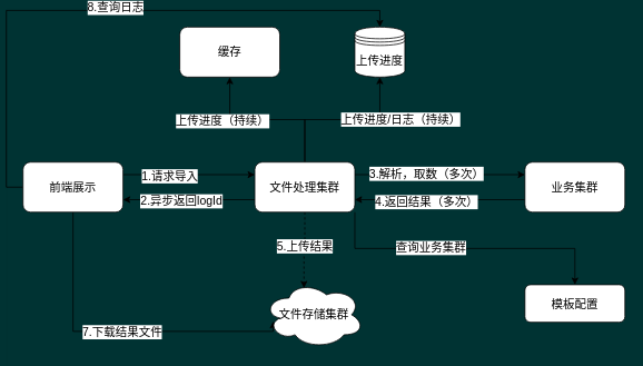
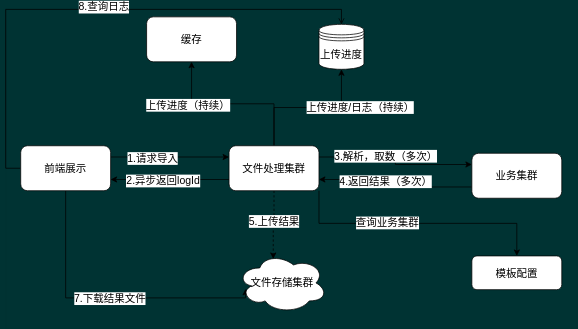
  <mxCell id="0" />
  <mxCell id="1" parent="0" />
  <mxCell id="2" style="edgeStyle=orthogonalEdgeStyle;rounded=0;orthogonalLoop=1;jettySize=auto;html=1;exitX=0;exitY=0.75;exitDx=0;exitDy=0;entryX=1;entryY=0.75;entryDx=0;entryDy=0;fontSize=14;" parent="1" source="14" target="21" edge="1"><mxGeometry relative="1" as="geometry" /></mxCell>
  <mxCell id="3" value="2.异步返回logId" style="edgeLabel;html=1;align=center;verticalAlign=middle;resizable=0;points=[];fontSize=14;" parent="2" vertex="1" connectable="0"><mxGeometry x="0.13" y="1" relative="1" as="geometry"><mxPoint as="offset" /></mxGeometry></mxCell>
  <mxCell id="4" style="edgeStyle=orthogonalEdgeStyle;rounded=0;orthogonalLoop=1;jettySize=auto;html=1;exitX=1;exitY=0.25;exitDx=0;exitDy=0;entryX=0;entryY=0.25;entryDx=0;entryDy=0;fontSize=14;" parent="1" source="14" target="24" edge="1"><mxGeometry relative="1" as="geometry" /></mxCell>
  <mxCell id="5" value="3.解析，取数（多次）" style="edgeLabel;html=1;align=center;verticalAlign=middle;resizable=0;points=[];fontSize=14;" parent="4" vertex="1" connectable="0"><mxGeometry x="-0.395" y="3" relative="1" as="geometry"><mxPoint x="23" y="1" as="offset" /></mxGeometry></mxCell>
  <mxCell id="6" style="edgeStyle=orthogonalEdgeStyle;rounded=0;orthogonalLoop=1;jettySize=auto;html=1;exitX=0.5;exitY=1;exitDx=0;exitDy=0;entryX=0.4;entryY=0.1;entryDx=0;entryDy=0;entryPerimeter=0;fontSize=14;dashed=1;" parent="1" source="14" target="26" edge="1"><mxGeometry relative="1" as="geometry" /></mxCell>
  <mxCell id="7" value="5.上传结果" style="edgeLabel;html=1;align=center;verticalAlign=middle;resizable=0;points=[];fontSize=14;" parent="6" vertex="1" connectable="0"><mxGeometry x="-0.136" y="-1" relative="1" as="geometry"><mxPoint as="offset" /></mxGeometry></mxCell>
  <mxCell id="8" style="edgeStyle=orthogonalEdgeStyle;rounded=0;orthogonalLoop=1;jettySize=auto;html=1;exitX=0.5;exitY=0;exitDx=0;exitDy=0;entryX=0.5;entryY=1;entryDx=0;entryDy=0;fontSize=14;" parent="1" source="14" target="25" edge="1"><mxGeometry relative="1" as="geometry" /></mxCell>
  <mxCell id="9" value="上传进度（持续）" style="edgeLabel;html=1;align=center;verticalAlign=middle;resizable=0;points=[];fontSize=14;" parent="8" vertex="1" connectable="0"><mxGeometry x="0.375" y="1" relative="1" as="geometry"><mxPoint x="-19" as="offset" /></mxGeometry></mxCell>
  <mxCell id="10" style="edgeStyle=orthogonalEdgeStyle;rounded=0;orthogonalLoop=1;jettySize=auto;html=1;exitX=0.5;exitY=0;exitDx=0;exitDy=0;entryX=0.5;entryY=1;entryDx=0;entryDy=0;fontSize=14;" parent="1" source="14" target="27" edge="1"><mxGeometry relative="1" as="geometry" /></mxCell>
  <mxCell id="11" value="上传进度/日志（持续）" style="edgeLabel;html=1;align=center;verticalAlign=middle;resizable=0;points=[];fontSize=14;" parent="10" vertex="1" connectable="0"><mxGeometry x="0.26" relative="1" as="geometry"><mxPoint x="44" y="-1" as="offset" /></mxGeometry></mxCell>
  <mxCell id="12" style="edgeStyle=orthogonalEdgeStyle;rounded=0;orthogonalLoop=1;jettySize=auto;html=1;exitX=1;exitY=1;exitDx=0;exitDy=0;fontSize=14;" edge="1" parent="1" source="14" target="28"><mxGeometry relative="1" as="geometry" /></mxCell>
  <mxCell id="13" value="查询业务集群" style="edgeLabel;html=1;align=center;verticalAlign=middle;resizable=0;points=[];fontSize=14;" vertex="1" connectable="0" parent="12"><mxGeometry x="-0.437" y="1" relative="1" as="geometry"><mxPoint x="35" as="offset" /></mxGeometry></mxCell>
  <mxCell id="14" value="文件处理集群" style="rounded=1;whiteSpace=wrap;html=1;fontSize=14;" parent="1" vertex="1"><mxGeometry x="298" y="182" width="120" height="60" as="geometry" /></mxCell>
  <mxCell id="15" style="edgeStyle=orthogonalEdgeStyle;rounded=0;orthogonalLoop=1;jettySize=auto;html=1;fontSize=14;exitX=1;exitY=0.25;exitDx=0;exitDy=0;entryX=0;entryY=0.25;entryDx=0;entryDy=0;" parent="1" source="21" target="14" edge="1"><mxGeometry relative="1" as="geometry"><mxPoint x="196" y="177" as="sourcePoint" /><mxPoint x="341" y="173" as="targetPoint" /></mxGeometry></mxCell>
  <mxCell id="16" value="1.请求导入" style="edgeLabel;html=1;align=center;verticalAlign=middle;resizable=0;points=[];fontSize=14;" parent="15" vertex="1" connectable="0"><mxGeometry x="-0.299" y="-1" relative="1" as="geometry"><mxPoint as="offset" /></mxGeometry></mxCell>
- <mxCell id="17" style="edgeStyle=orthogonalEdgeStyle;rounded=0;orthogonalLoop=1;jettySize=auto;html=1;exitX=0;exitY=0.5;exitDx=0;exitDy=0;entryX=0.5;entryY=0;entryDx=0;entryDy=0;fontSize=14;" parent="1" source="21" target="27" edge="1"><mxGeometry relative="1" as="geometry" /></mxCell>
+ <mxCell id="17" style="edgeStyle=orthogonalEdgeStyle;rounded=0;orthogonalLoop=1;jettySize=auto;html=1;exitX=0;exitY=0.5;exitDx=0;exitDy=0;entryX=0.5;entryY=0;entryDx=0;entryDy=0;fontSize=14;endArrow=open;" parent="1" source="21" target="27" edge="1"><mxGeometry relative="1" as="geometry" /></mxCell>
  <mxCell id="18" value="8.查询日志" style="edgeLabel;html=1;align=center;verticalAlign=middle;resizable=0;points=[];fontSize=14;" parent="17" vertex="1" connectable="0"><mxGeometry x="0.034" y="4" relative="1" as="geometry"><mxPoint as="offset" /></mxGeometry></mxCell>
  <mxCell id="19" style="edgeStyle=orthogonalEdgeStyle;rounded=0;orthogonalLoop=1;jettySize=auto;html=1;exitX=0.5;exitY=1;exitDx=0;exitDy=0;fontSize=14;entryX=0.092;entryY=0.6;entryDx=0;entryDy=0;entryPerimeter=0;" parent="1" source="21" target="26" edge="1"><mxGeometry relative="1" as="geometry"><mxPoint x="245" y="385" as="targetPoint" /><Array as="points"><mxPoint x="80" y="385" /><mxPoint x="320" y="385" /></Array></mxGeometry></mxCell>
  <mxCell id="20" value="7.下载结果文件" style="edgeLabel;html=1;align=center;verticalAlign=middle;resizable=0;points=[];fontSize=14;" parent="19" vertex="1" connectable="0"><mxGeometry x="0.018" relative="1" as="geometry"><mxPoint as="offset" /></mxGeometry></mxCell>
  <mxCell id="21" value="前端展示" style="rounded=1;whiteSpace=wrap;html=1;fontSize=14;" parent="1" vertex="1"><mxGeometry x="20" y="182" width="120" height="60" as="geometry" /></mxCell>
  <mxCell id="22" style="edgeStyle=orthogonalEdgeStyle;rounded=0;orthogonalLoop=1;jettySize=auto;html=1;exitX=0;exitY=0.75;exitDx=0;exitDy=0;entryX=1;entryY=0.75;entryDx=0;entryDy=0;fontSize=14;" parent="1" source="24" target="14" edge="1"><mxGeometry relative="1" as="geometry" /></mxCell>
  <mxCell id="23" value="4.返回结果（多次）" style="edgeLabel;html=1;align=center;verticalAlign=middle;resizable=0;points=[];fontSize=14;" parent="22" vertex="1" connectable="0"><mxGeometry x="0.356" y="2" relative="1" as="geometry"><mxPoint x="19" as="offset" /></mxGeometry></mxCell>
- <mxCell id="24" value="业务集群" style="rounded=1;whiteSpace=wrap;html=1;fontSize=14;" parent="1" vertex="1"><mxGeometry x="622" y="182" width="120" height="60" as="geometry" /></mxCell>
- <mxCell id="25" value="缓存" style="rounded=1;whiteSpace=wrap;html=1;fontSize=14;" parent="1" vertex="1"><mxGeometry x="208" y="20" width="120" height="60" as="geometry" /></mxCell>
+ <mxCell id="24" value="业务集群" style="rounded=1;whiteSpace=wrap;html=1;fontSize=14;" parent="1" vertex="1"><mxGeometry x="622" y="192" width="120" height="60" as="geometry" /></mxCell>
+ <mxCell id="25" value="缓存" style="rounded=1;whiteSpace=wrap;html=1;fontSize=14;" parent="1" vertex="1"><mxGeometry x="188" y="10" width="120" height="60" as="geometry" /></mxCell>
  <mxCell id="26" value="文件存储集群" style="ellipse;shape=cloud;whiteSpace=wrap;html=1;fontSize=14;" parent="1" vertex="1"><mxGeometry x="309" y="325" width="120" height="80" as="geometry" /></mxCell>
  <mxCell id="27" value="上传进度" style="shape=datastore;whiteSpace=wrap;html=1;fontSize=14;" parent="1" vertex="1"><mxGeometry x="418" y="20" width="60" height="60" as="geometry" /></mxCell>
  <mxCell id="28" value="模板配置" style="rounded=1;whiteSpace=wrap;html=1;fontSize=14;" vertex="1" parent="1"><mxGeometry x="622" y="329" width="120" height="45" as="geometry" /></mxCell>
